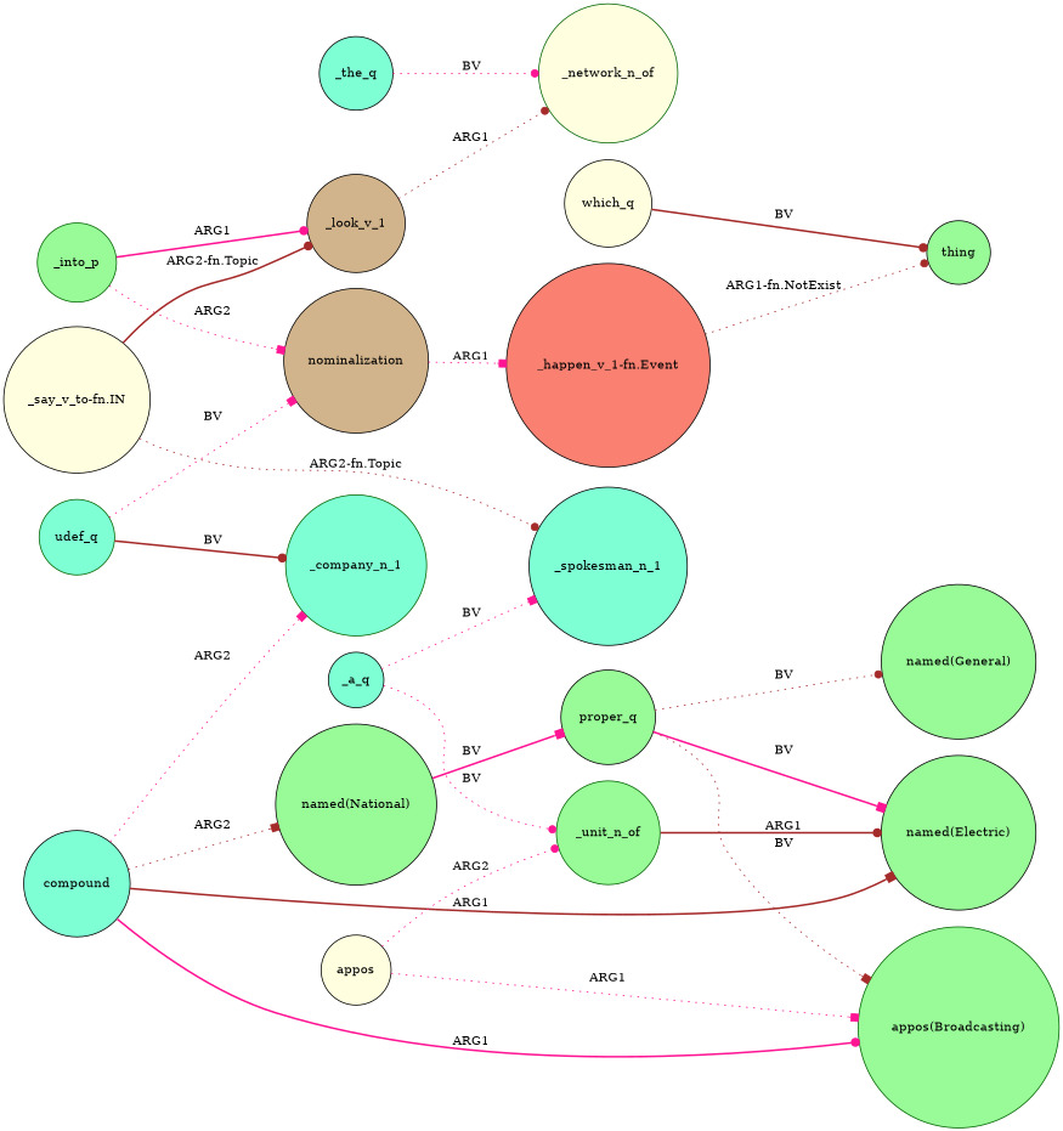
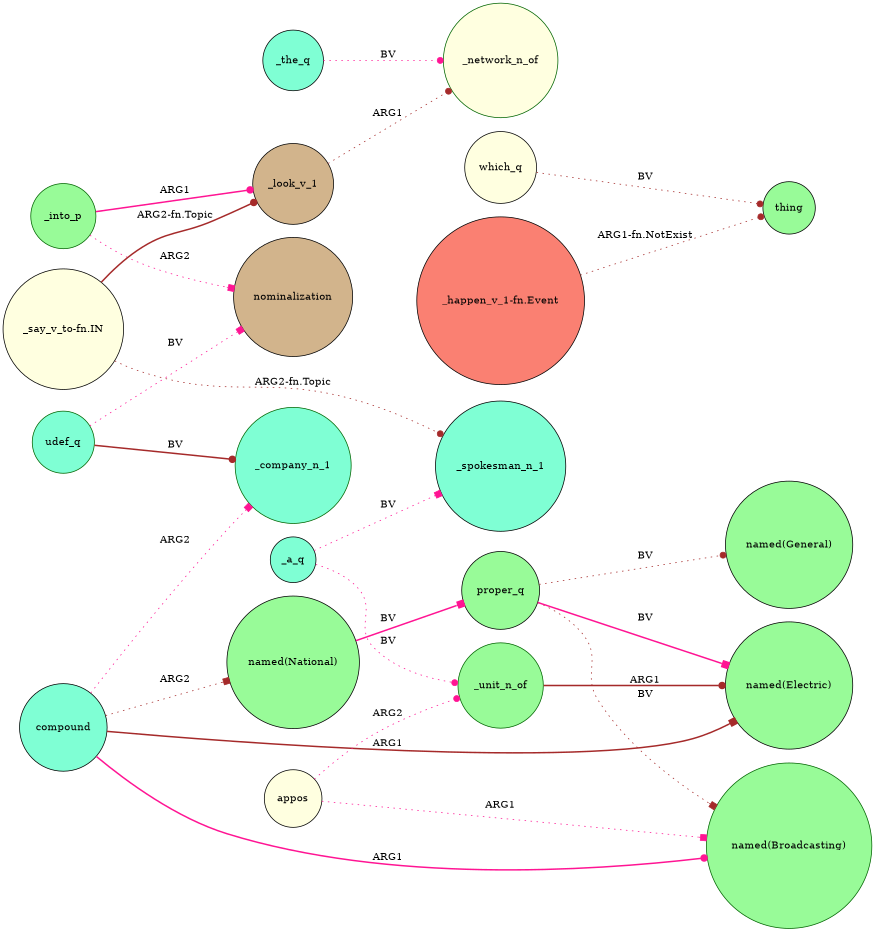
  digraph {
    rankdir=LR
    node [color=black fillcolor=palegreen shape=circle style=filled]
    edge [arrowhead=dot color=deeppink style=dotted]
    _spokesman_n_1 [fillcolor=aquamarine]
-   "named(Broadcasting)" [color=darkgreen label="appos(Broadcasting)"]
+   "named(Broadcasting)" [color=darkgreen]
    _into_p [color=darkgreen]
    _look_v_1 [fillcolor=tan]
    nominalization [fillcolor=tan]
    _network_n_of [color=darkgreen fillcolor=lightyellow]
    "_happen_v_1-fn.Event" [fillcolor=salmon]
    proper_q
    "named(General)"
    "named(Electric)"
    "named(National)"
    compound [fillcolor=aquamarine]
    _company_n_1 [color=darkgreen fillcolor=aquamarine]
    thing
    "_say_v_to-fn.IN" [fillcolor=lightyellow]
    _the_q [fillcolor=aquamarine]
    _a_q [fillcolor=aquamarine]
    _unit_n_of [color=darkgreen]
    appos [fillcolor=lightyellow]
    udef_q [color=darkgreen fillcolor=aquamarine]
    which_q [fillcolor=lightyellow]
    _into_p -> _look_v_1 [label=ARG1 style=bold]
    _into_p -> nominalization [arrowhead=box label=ARG2]
    _look_v_1 -> _network_n_of [color=brown label=ARG1]
-   nominalization -> "_happen_v_1-fn.Event" [arrowhead=box label=ARG1]
    "_happen_v_1-fn.Event" -> thing [color=brown label="ARG1-fn.NotExist"]
    proper_q -> "named(Broadcasting)" [arrowhead=box color=brown label=BV]
    proper_q -> "named(General)" [color=brown label=BV]
    proper_q -> "named(Electric)" [arrowhead=box label=BV style=bold]
    "named(National)" -> proper_q [arrowhead=box label=BV style=bold]
    compound -> "named(Broadcasting)" [label=ARG1 style=bold]
    compound -> "named(Electric)" [arrowhead=box color=brown label=ARG1 style=bold]
    compound -> "named(National)" [arrowhead=box color=brown label=ARG2]
    compound -> _company_n_1 [arrowhead=box label=ARG2]
    "_say_v_to-fn.IN" -> _spokesman_n_1 [color=brown label="ARG2-fn.Topic"]
    "_say_v_to-fn.IN" -> _look_v_1 [color=brown label="ARG2-fn.Topic" style=bold]
    _the_q -> _network_n_of [label=BV]
    _a_q -> _spokesman_n_1 [arrowhead=box label=BV]
    _a_q -> _unit_n_of [label=BV]
    _unit_n_of -> "named(Electric)" [color=brown label=ARG1 style=bold]
    appos -> "named(Broadcasting)" [arrowhead=box label=ARG1]
    appos -> _unit_n_of [label=ARG2]
    udef_q -> nominalization [arrowhead=box label=BV]
    udef_q -> _company_n_1 [color=brown label=BV style=bold]
-   which_q -> thing [color=brown label=BV style=bold]
+   which_q -> thing [color=brown label=BV]
  }
